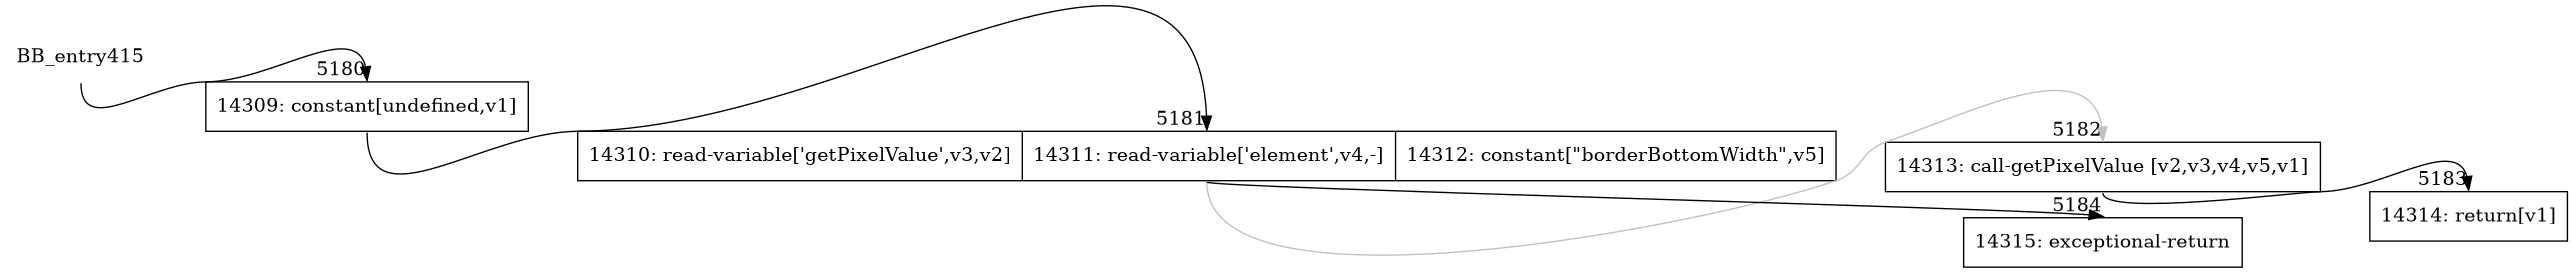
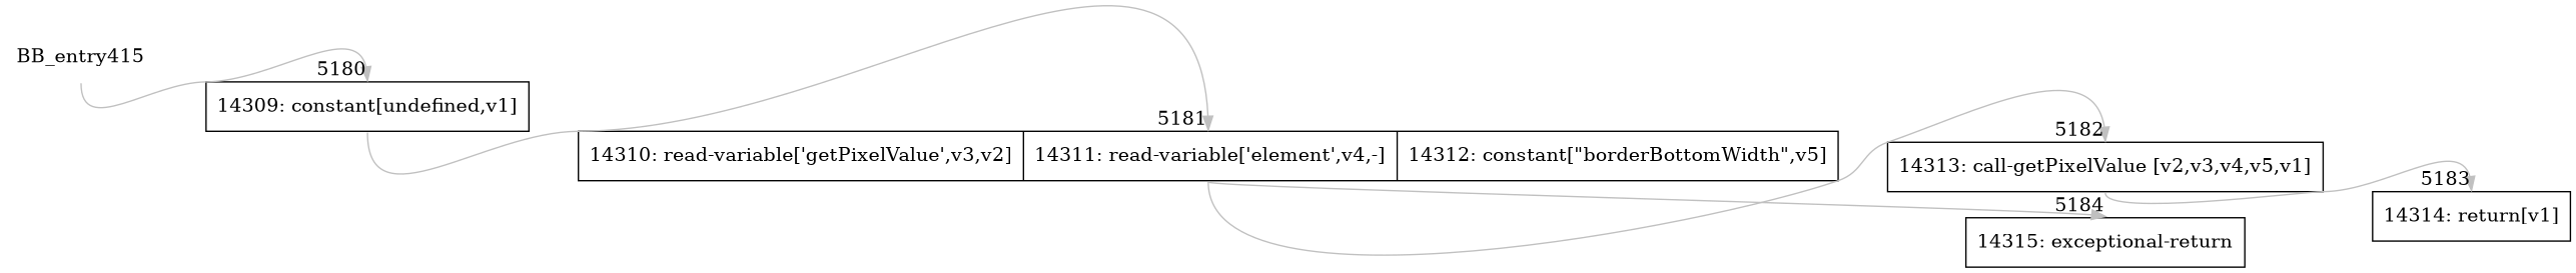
  digraph {
    rankdir=LR
    node [shape=record]
    edge [headport=n tailport=s]
    n1 [label=BB_entry415 shape=none]
    n2 [label="{14309: constant[undefined,v1]}"]
    n3 [label="{14310: read-variable['getPixelValue',v3,v2]|14311: read-variable['element',v4,-]|14312: constant[\"borderBottomWidth\",v5]}"]
    n4 [label="{14313: call-getPixelValue [v2,v3,v4,v5,v1]}"]
    n5 [label="{14315: exceptional-return}"]
    n6 [label="{14314: return[v1]}"]
-   n1 -> n2 [headlabel="    5180"]
-   n2 -> n3 [headlabel="      5181"]
+   n1 -> n2 [headlabel="    5180" color=gray]
+   n2 -> n3 [headlabel="      5181" color=gray]
    n3 -> n4 [color=gray headlabel="      5182"]
-   n3 -> n5 [color=black headlabel="      5184"]
-   n4 -> n6 [headlabel="      5183"]
+   n3 -> n5 [color=gray headlabel="      5184"]
+   n4 -> n6 [headlabel="      5183" color=gray]
  }
